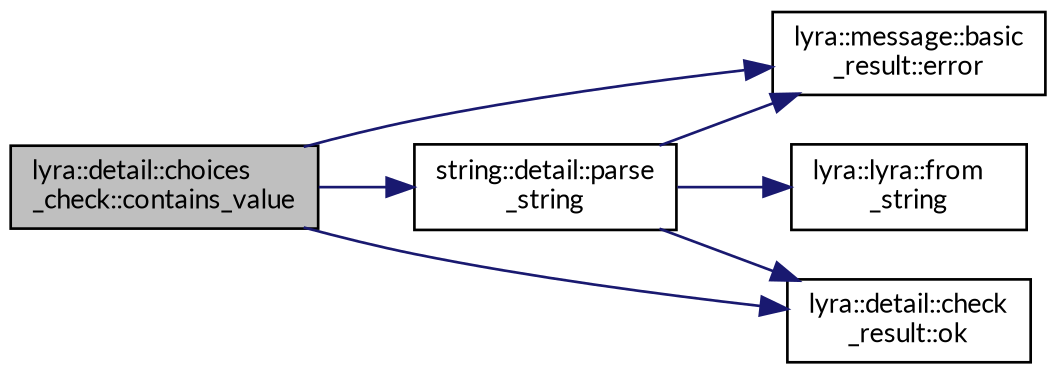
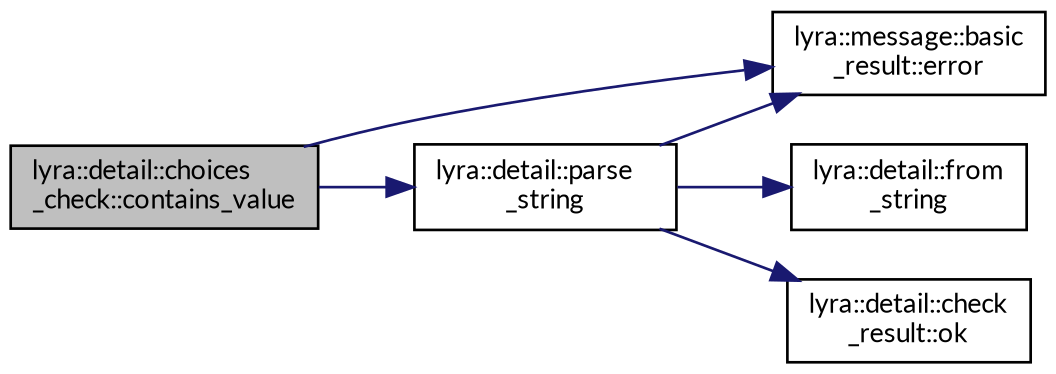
  digraph {
    fontname=Lato
    rankdir=LR
    node [color=black fillcolor=white fontname=Lato fontsize=10 shape=record style=filled]
    edge [color=midnightblue fontname=Lato fontsize=10 labelfontname=Helvetica labelfontsize=10 style=solid]
    n1 [fillcolor=grey75 fontcolor=black height=0.2 label="lyra::detail::choices\l_check::contains_value" width=0.4]
    n2 [height=0.2 label="lyra::message::basic\l_result::error" width=0.4]
    n3 [height=0.2 label="lyra::detail::check\l_result::ok" width=0.4]
-   n4 [height=0.2 label="string::detail::parse\l_string" width=0.4]
-   n5 [height=0.2 label="lyra::lyra::from\l_string" width=0.4]
+   n4 [height=0.2 label="lyra::detail::parse\l_string" width=0.4]
+   n5 [height=0.2 label="lyra::detail::from\l_string" width=0.4]
    n1 -> n2
-   n1 -> n3
    n1 -> n4
    n4 -> n2
    n4 -> n3
    n4 -> n5
  }
